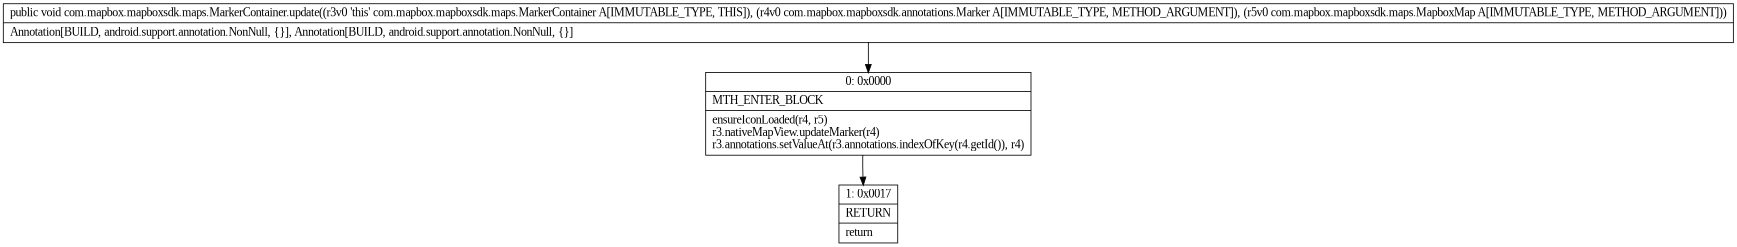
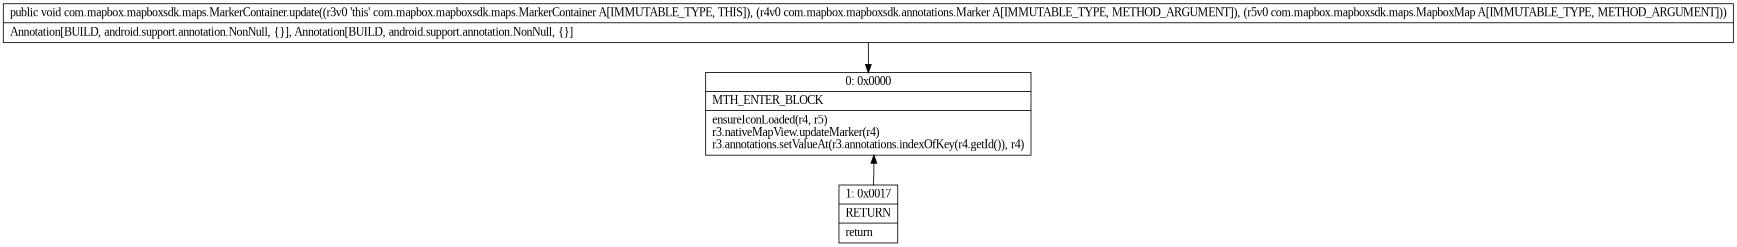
  digraph {
    fontname="Liberation Serif"
    node [shape=record fontname="Liberation Serif"]
    edge [fontname="Liberation Serif"]
    n1 [label="{0\:\ 0x0000|MTH_ENTER_BLOCK\l|ensureIconLoaded(r4, r5)\lr3.nativeMapView.updateMarker(r4)\lr3.annotations.setValueAt(r3.annotations.indexOfKey(r4.getId()), r4)\l}"]
    n2 [label="{1\:\ 0x0017|RETURN\l|return\l}"]
    n3 [label="{public void com.mapbox.mapboxsdk.maps.MarkerContainer.update((r3v0 'this' com.mapbox.mapboxsdk.maps.MarkerContainer A[IMMUTABLE_TYPE, THIS]), (r4v0 com.mapbox.mapboxsdk.annotations.Marker A[IMMUTABLE_TYPE, METHOD_ARGUMENT]), (r5v0 com.mapbox.mapboxsdk.maps.MapboxMap A[IMMUTABLE_TYPE, METHOD_ARGUMENT]))  | Annotation[BUILD, android.support.annotation.NonNull, \{\}], Annotation[BUILD, android.support.annotation.NonNull, \{\}]\l}"]
-   n1 -> n2
+   n2 -> n1
    n3 -> n1
  }
